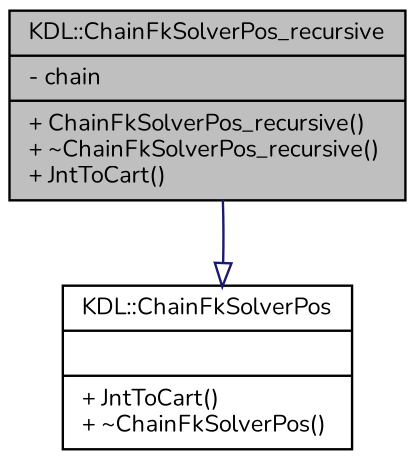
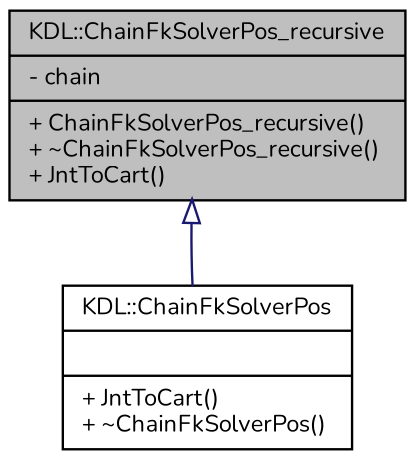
  digraph {
    fontname=Nunito
    node [color=black fontname=Nunito fontsize=10 shape=record style=filled]
    n1 [fillcolor=grey75 fontcolor=black height=0.2 label="{KDL::ChainFkSolverPos_recursive\n|- chain\l|+ ChainFkSolverPos_recursive()\l+ ~ChainFkSolverPos_recursive()\l+ JntToCart()\l}" width=0.4]
    n2 [fillcolor=white height=0.2 label="{KDL::ChainFkSolverPos\n||+ JntToCart()\l+ ~ChainFkSolverPos()\l}" width=0.4]
-   n2 -> n1 [arrowtail=empty color=midnightblue dir=back fontname=Nunito fontsize=10 labelfontname=Helvetica labelfontsize=10 style=solid]
+   n1 -> n2 [arrowtail=empty color=midnightblue dir=back fontname=Nunito fontsize=10 labelfontname=Helvetica labelfontsize=10 style=solid]
  }
